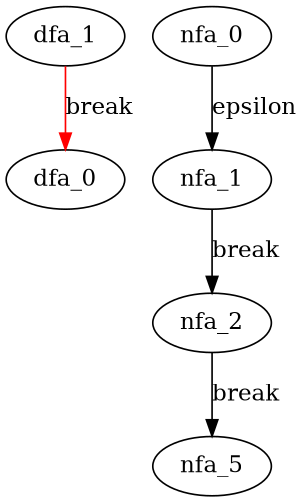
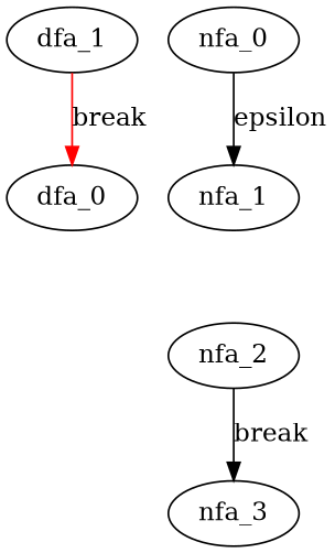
  digraph {
    dfa_0
    dfa_1
    nfa_0
    nfa_1
    nfa_2
-   nfa_3 [label=nfa_5]
+   nfa_3
    subgraph sub_1 {
      dfa_0
      dfa_1
    }
    subgraph sub_2 {
      nfa_0
      nfa_1
      nfa_2
      nfa_3
    }
    dfa_1 -> dfa_0 [color=red label=break]
    nfa_0 -> nfa_1 [label=epsilon]
-   nfa_1 -> nfa_2 [label=break]
    nfa_2 -> nfa_3 [label=break]
  }
